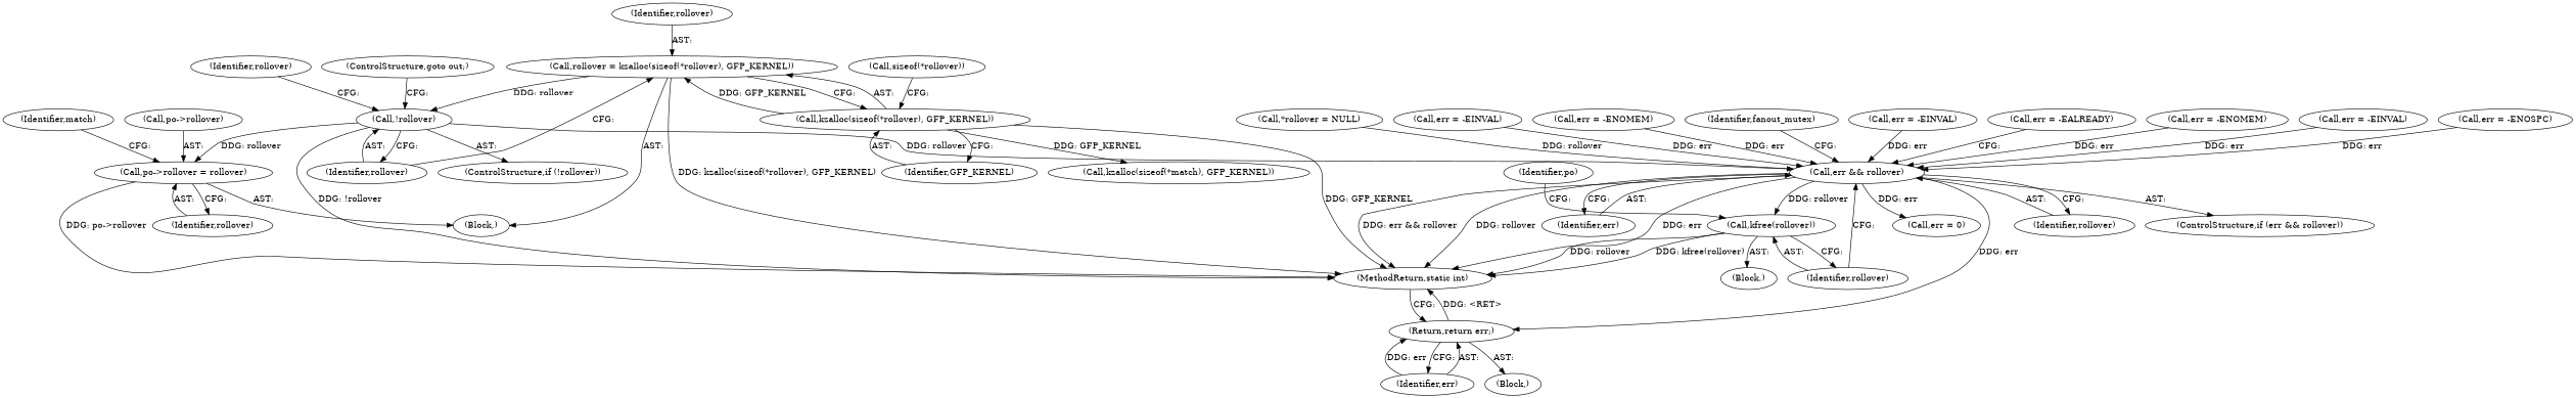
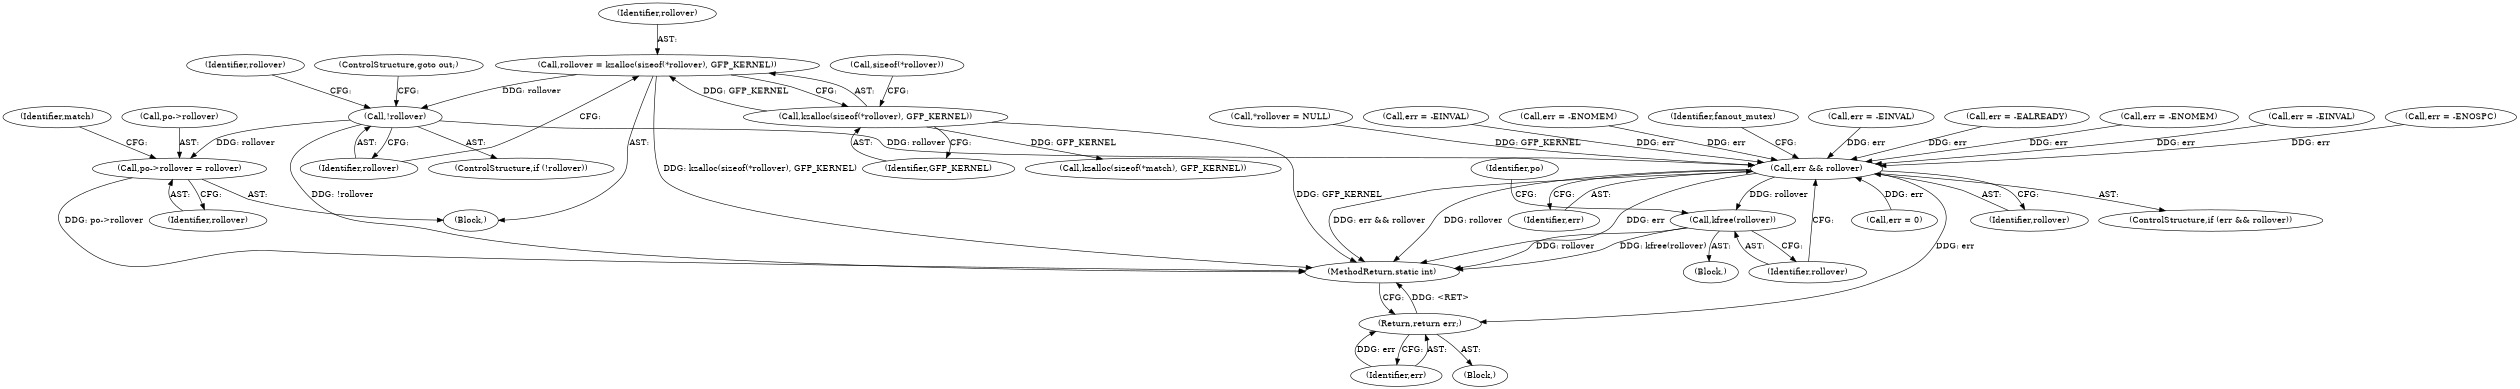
  digraph {
    n1 [label="(Call,rollover = kzalloc(sizeof(*rollover), GFP_KERNEL))"]
    n2 [label="(Call,kzalloc(sizeof(*rollover), GFP_KERNEL))"]
    n3 [label="(Call,!rollover)"]
    n4 [label="(Block,)"]
    n5 [label="(MethodReturn,static int)"]
    n6 [label="(Identifier,GFP_KERNEL)"]
    n7 [label="(Call,kzalloc(sizeof(*match), GFP_KERNEL))"]
    n8 [label="(Call,po->rollover = rollover)"]
    n9 [label="(Call,err && rollover)"]
    n10 [label="(ControlStructure,if (!rollover))"]
    n11 [label="(Identifier,rollover)"]
    n12 [label="(Return,return err;)"]
    n13 [label="(Identifier,rollover)"]
    n14 [label="(Call,kfree(rollover))"]
    n15 [label="(ControlStructure,if (err && rollover))"]
    n16 [label="(Identifier,err)"]
    n17 [label="(Identifier,rollover)"]
    n18 [label="(Block,)"]
    n19 [label="(Identifier,rollover)"]
    n20 [label="(Identifier,err)"]
    n21 [label="(Block,)"]
    n22 [label="(Call,err = -EINVAL)"]
    n23 [label="(Identifier,rollover)"]
    n24 [label="(Identifier,po)"]
    n25 [label="(Call,err = -EALREADY)"]
    n26 [label="(ControlStructure,goto out;)"]
    n27 [label="(Call,err = 0)"]
    n28 [label="(Call,err = -ENOMEM)"]
    n29 [label="(Call,sizeof(*rollover))"]
    n30 [label="(Call,err = -EINVAL)"]
    n31 [label="(Call,err = -ENOSPC)"]
    n32 [label="(Identifier,rollover)"]
    n33 [label="(Call,*rollover = NULL)"]
    n34 [label="(Call,err = -EINVAL)"]
    n35 [label="(Call,err = -ENOMEM)"]
    n36 [label="(Identifier,match)"]
    n37 [label="(Call,po->rollover)"]
    n38 [label="(Identifier,fanout_mutex)"]
    n1 -> n2 [label="CFG: "]
    n1 -> n3 [label="DDG: rollover"]
    n1 -> n4 [label="AST: "]
    n1 -> n5 [label="DDG: kzalloc(sizeof(*rollover), GFP_KERNEL)"]
    n2 -> n1 [label="AST: "]
    n2 -> n1 [label="DDG: GFP_KERNEL"]
    n2 -> n5 [label="DDG: GFP_KERNEL"]
    n2 -> n6 [label="CFG: "]
    n2 -> n7 [label="DDG: GFP_KERNEL"]
    n3 -> n5 [label="DDG: !rollover"]
    n3 -> n8 [label="DDG: rollover"]
    n3 -> n9 [label="DDG: rollover"]
    n3 -> n10 [label="AST: "]
    n3 -> n11 [label="CFG: "]
    n5 -> n12 [label="CFG: "]
    n6 -> n2 [label="AST: "]
    n8 -> n4 [label="AST: "]
    n8 -> n5 [label="DDG: po->rollover"]
    n8 -> n13 [label="CFG: "]
    n9 -> n5 [label="DDG: err && rollover"]
    n9 -> n5 [label="DDG: rollover"]
    n9 -> n5 [label="DDG: err"]
    n9 -> n12 [label="DDG: err"]
    n9 -> n14 [label="DDG: rollover"]
    n9 -> n15 [label="AST: "]
    n9 -> n16 [label="CFG: "]
    n9 -> n17 [label="CFG: "]
    n11 -> n1 [label="CFG: "]
    n11 -> n3 [label="AST: "]
    n12 -> n5 [label="DDG: <RET>"]
    n12 -> n20 [label="CFG: "]
    n12 -> n21 [label="AST: "]
    n13 -> n8 [label="AST: "]
    n14 -> n5 [label="DDG: kfree(rollover)"]
    n14 -> n5 [label="DDG: rollover"]
    n14 -> n18 [label="AST: "]
    n14 -> n19 [label="CFG: "]
    n16 -> n9 [label="AST: "]
    n17 -> n9 [label="AST: "]
    n19 -> n9 [label="CFG: "]
    n19 -> n14 [label="AST: "]
    n20 -> n12 [label="AST: "]
    n20 -> n12 [label="DDG: err"]
    n22 -> n9 [label="DDG: err"]
    n23 -> n3 [label="CFG: "]
    n24 -> n14 [label="CFG: "]
-   n25 -> n9 [label="CFG: "]
+   n25 -> n9 [label="DDG: err"]
    n26 -> n3 [label="CFG: "]
-   n9 -> n27 [label="DDG: err"]
+   n27 -> n9 [label="DDG: err"]
    n28 -> n9 [label="DDG: err"]
    n29 -> n2 [label="CFG: "]
    n30 -> n9 [label="DDG: err"]
    n31 -> n9 [label="DDG: err"]
    n32 -> n1 [label="AST: "]
-   n33 -> n9 [label="DDG: rollover"]
+   n33 -> n9 [label="DDG: GFP_KERNEL"]
    n34 -> n9 [label="DDG: err"]
    n35 -> n9 [label="DDG: err"]
    n36 -> n8 [label="CFG: "]
    n37 -> n8 [label="AST: "]
    n38 -> n9 [label="CFG: "]
  }
